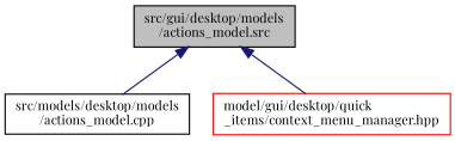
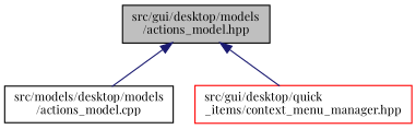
  digraph {
    fontname="Playfair Display"
    node [color=black fillcolor=white fontname="Playfair Display" fontsize=10 shape=record style=filled]
    edge [color=midnightblue dir=back fontname="Playfair Display" fontsize=10 labelfontname=Helvetica labelfontsize=10 style=solid]
-   n1 [fillcolor=grey75 fontcolor=black height=0.2 label="src/gui/desktop/models\l/actions_model.src" width=0.4]
+   n1 [fillcolor=grey75 fontcolor=black height=0.2 label="src/gui/desktop/models\l/actions_model.hpp" width=0.4]
    n2 [height=0.2 label="src/models/desktop/models\l/actions_model.cpp" width=0.4]
-   n3 [color=red height=0.2 label="model/gui/desktop/quick\l_items/context_menu_manager.hpp" width=0.4]
+   n3 [color=red height=0.2 label="src/gui/desktop/quick\l_items/context_menu_manager.hpp" width=0.4]
    n1 -> n2
    n1 -> n3
  }
